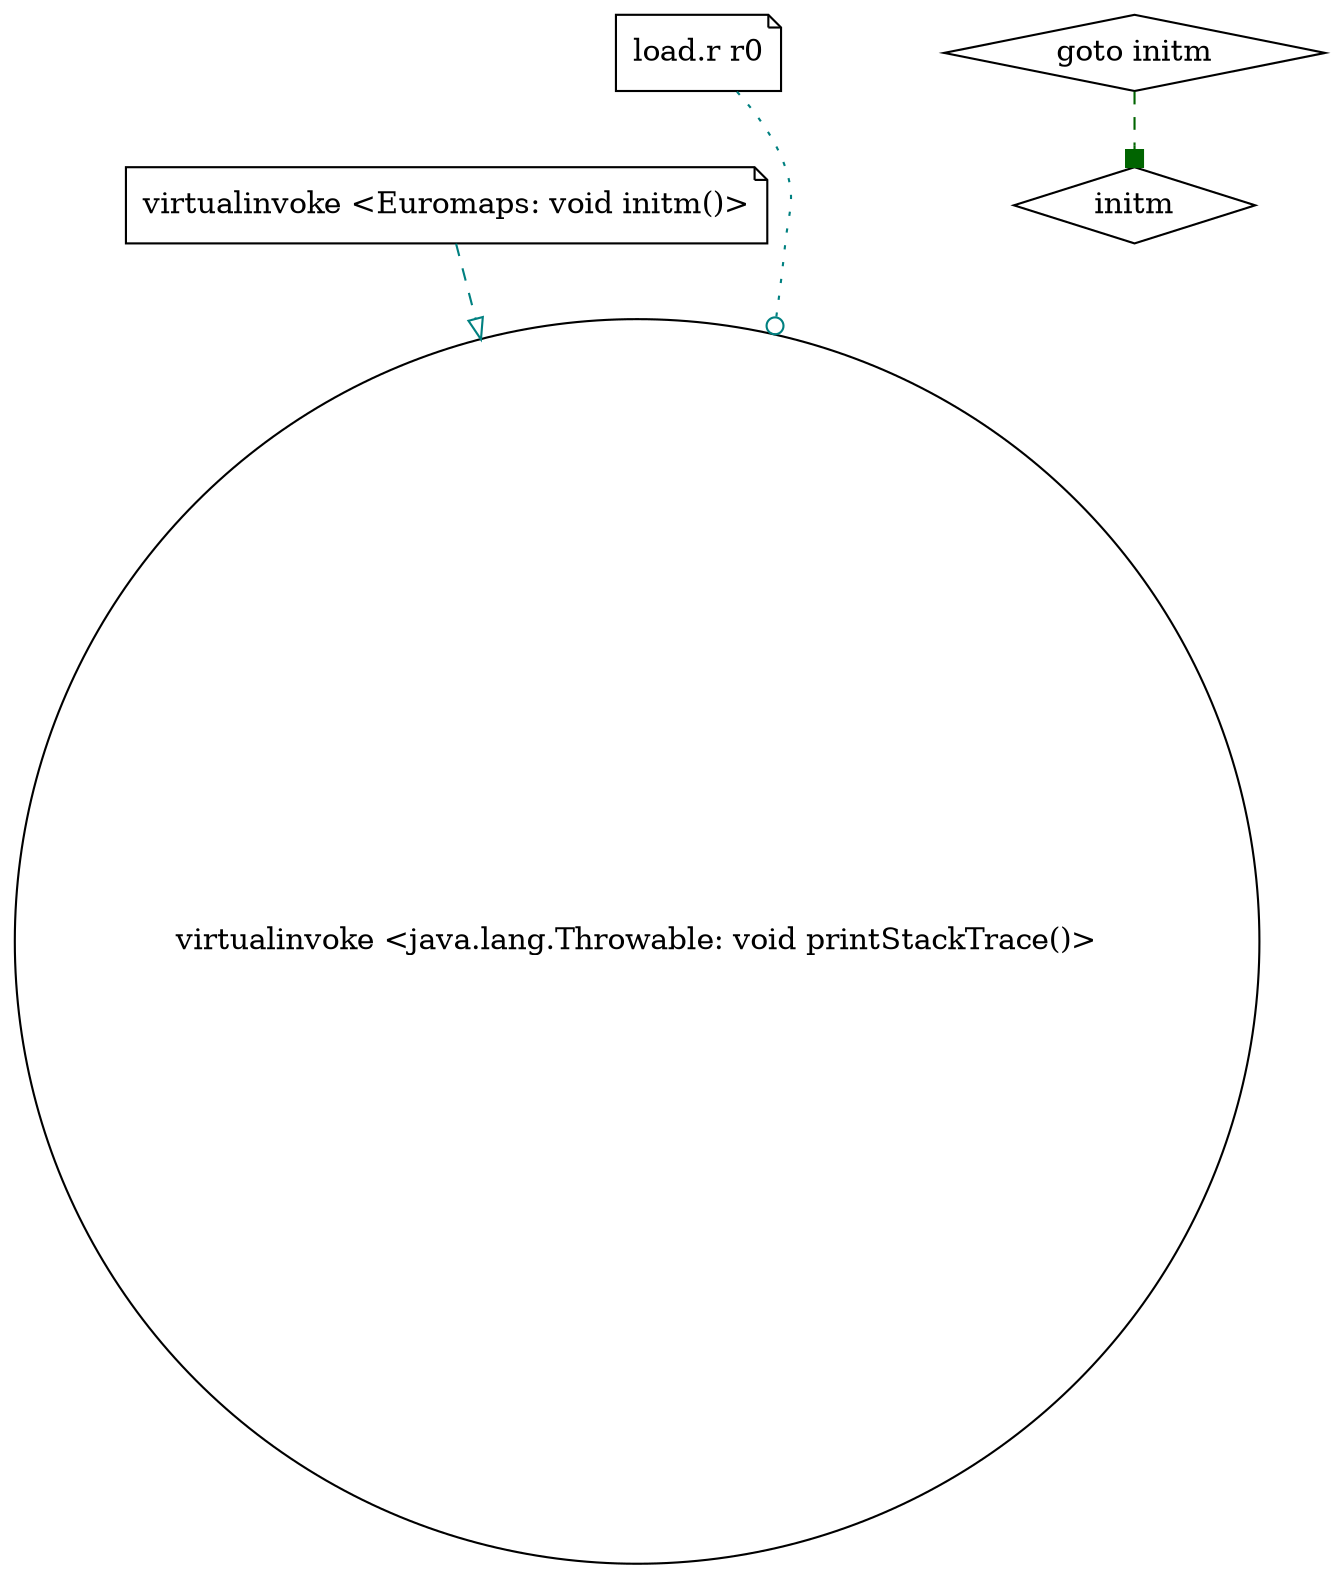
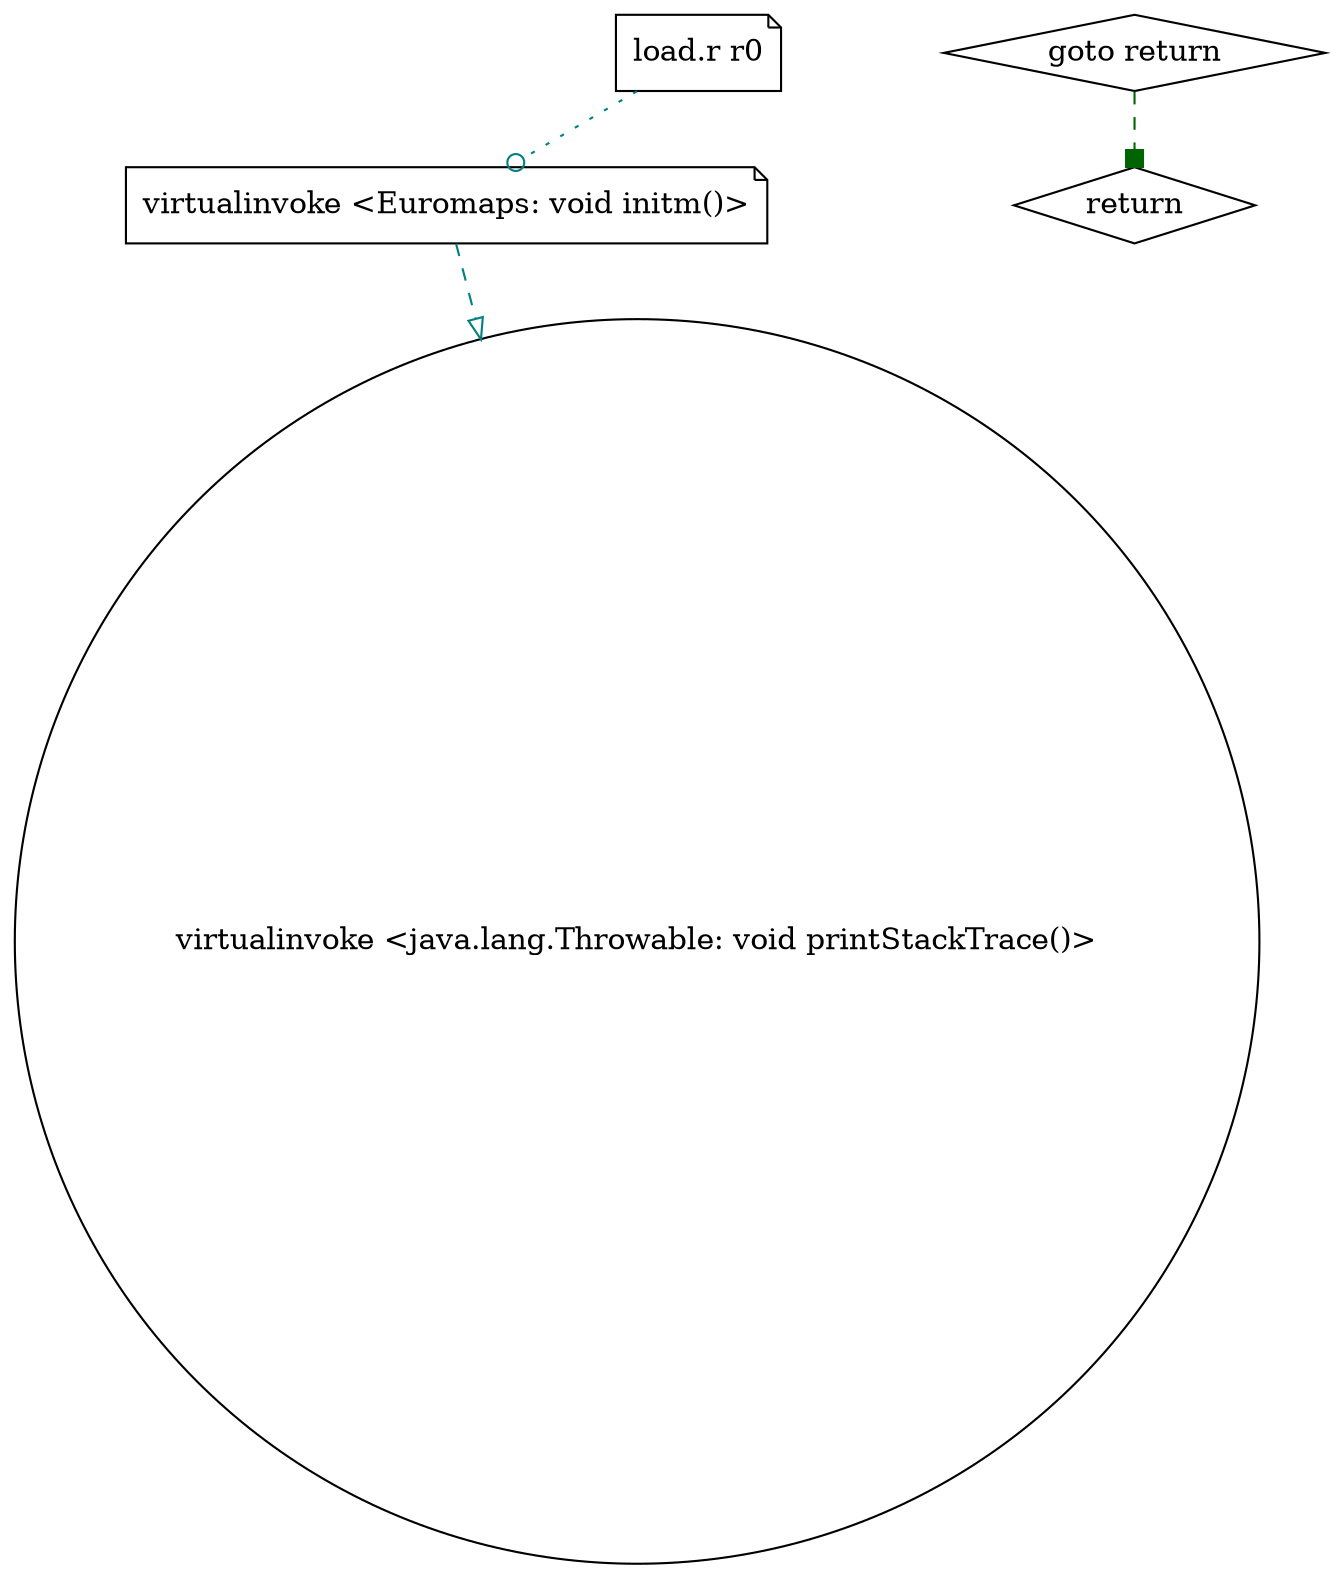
  digraph {
    node [shape=note]
    edge [color=teal style=dashed]
    "load.r r0"
    "virtualinvoke <Euromaps: void initm()>"
    "virtualinvoke <java.lang.Throwable: void printStackTrace()>" [shape=circle]
-   "goto return" [shape=diamond label="goto initm"]
-   return [shape=diamond label=initm]
-   "load.r r0" -> "virtualinvoke <java.lang.Throwable: void printStackTrace()>" [arrowhead=odot style=dotted]
+   "goto return" [shape=diamond]
+   return [shape=diamond]
+   "load.r r0" -> "virtualinvoke <Euromaps: void initm()>" [arrowhead=odot style=dotted]
    "virtualinvoke <Euromaps: void initm()>" -> "virtualinvoke <java.lang.Throwable: void printStackTrace()>" [arrowhead=onormal]
    "goto return" -> return [arrowhead=box color=darkgreen]
  }
